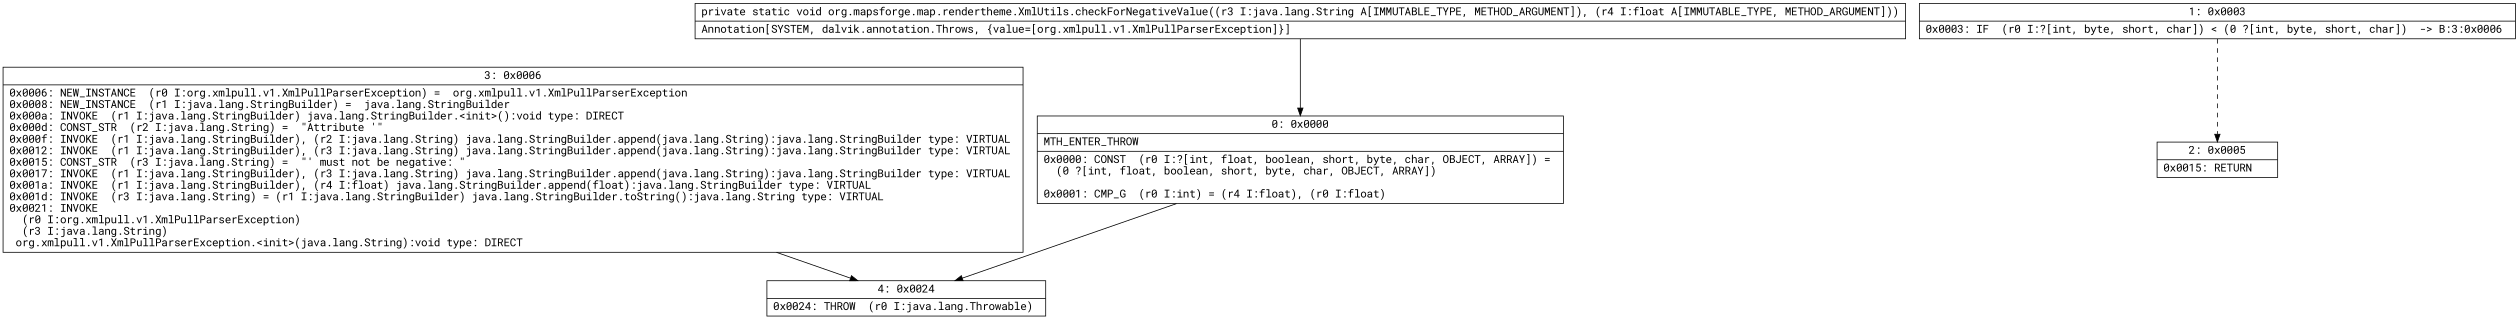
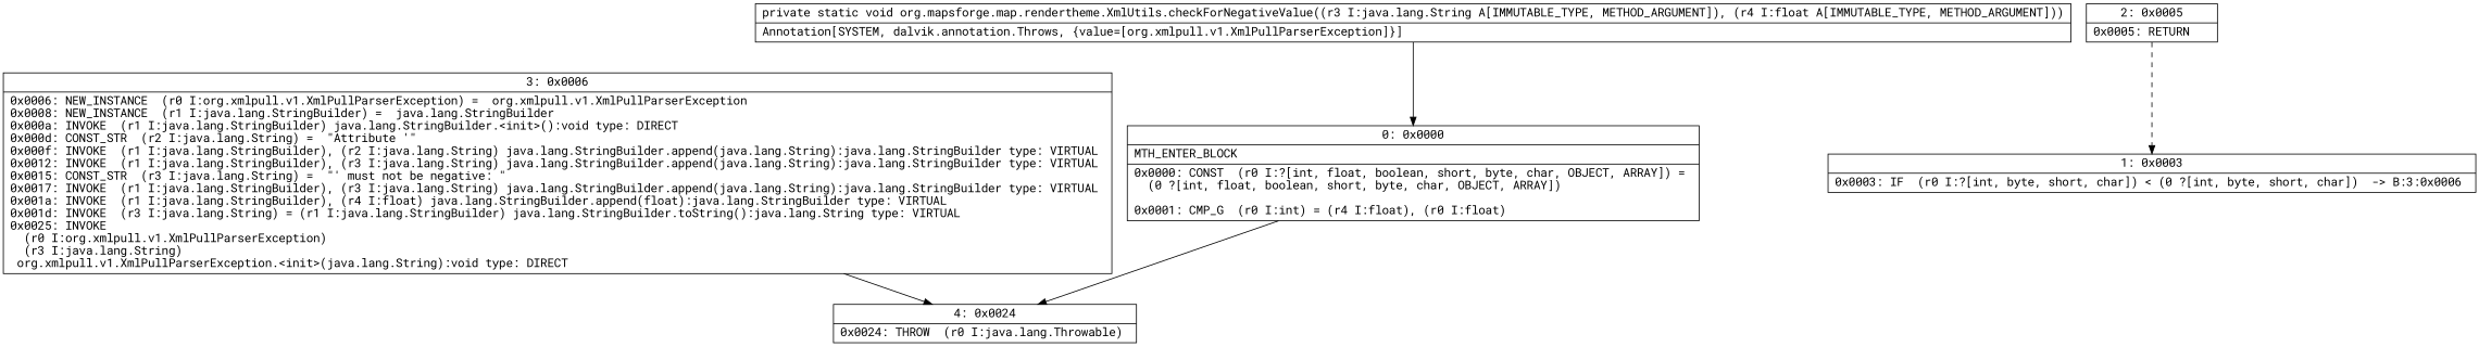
  digraph {
    fontname="Roboto Mono"
    node [fontname="Roboto Mono" shape=record]
    edge [fontname="Roboto Mono"]
-   n1 [label="{0\:\ 0x0000|MTH_ENTER_THROW\l|0x0000: CONST  (r0 I:?[int, float, boolean, short, byte, char, OBJECT, ARRAY]) = \l  (0 ?[int, float, boolean, short, byte, char, OBJECT, ARRAY])\l \l0x0001: CMP_G  (r0 I:int) = (r4 I:float), (r0 I:float) \l}"]
+   n1 [label="{0\:\ 0x0000|MTH_ENTER_BLOCK\l|0x0000: CONST  (r0 I:?[int, float, boolean, short, byte, char, OBJECT, ARRAY]) = \l  (0 ?[int, float, boolean, short, byte, char, OBJECT, ARRAY])\l \l0x0001: CMP_G  (r0 I:int) = (r4 I:float), (r0 I:float) \l}"]
    n2 [label="{4\:\ 0x0024|0x0024: THROW  (r0 I:java.lang.Throwable) \l}"]
    n3 [label="{1\:\ 0x0003|0x0003: IF  (r0 I:?[int, byte, short, char]) \< (0 ?[int, byte, short, char])  \-\> B:3:0x0006 \l}"]
-   n4 [label="{2\:\ 0x0005|0x0015: RETURN   \l}"]
-   n5 [label="{3\:\ 0x0006|0x0006: NEW_INSTANCE  (r0 I:org.xmlpull.v1.XmlPullParserException) =  org.xmlpull.v1.XmlPullParserException \l0x0008: NEW_INSTANCE  (r1 I:java.lang.StringBuilder) =  java.lang.StringBuilder \l0x000a: INVOKE  (r1 I:java.lang.StringBuilder) java.lang.StringBuilder.\<init\>():void type: DIRECT \l0x000d: CONST_STR  (r2 I:java.lang.String) =  \"Attribute '\" \l0x000f: INVOKE  (r1 I:java.lang.StringBuilder), (r2 I:java.lang.String) java.lang.StringBuilder.append(java.lang.String):java.lang.StringBuilder type: VIRTUAL \l0x0012: INVOKE  (r1 I:java.lang.StringBuilder), (r3 I:java.lang.String) java.lang.StringBuilder.append(java.lang.String):java.lang.StringBuilder type: VIRTUAL \l0x0015: CONST_STR  (r3 I:java.lang.String) =  \"' must not be negative: \" \l0x0017: INVOKE  (r1 I:java.lang.StringBuilder), (r3 I:java.lang.String) java.lang.StringBuilder.append(java.lang.String):java.lang.StringBuilder type: VIRTUAL \l0x001a: INVOKE  (r1 I:java.lang.StringBuilder), (r4 I:float) java.lang.StringBuilder.append(float):java.lang.StringBuilder type: VIRTUAL \l0x001d: INVOKE  (r3 I:java.lang.String) = (r1 I:java.lang.StringBuilder) java.lang.StringBuilder.toString():java.lang.String type: VIRTUAL \l0x0021: INVOKE  \l  (r0 I:org.xmlpull.v1.XmlPullParserException)\l  (r3 I:java.lang.String)\l org.xmlpull.v1.XmlPullParserException.\<init\>(java.lang.String):void type: DIRECT \l}"]
+   n4 [label="{2\:\ 0x0005|0x0005: RETURN   \l}"]
+   n5 [label="{3\:\ 0x0006|0x0006: NEW_INSTANCE  (r0 I:org.xmlpull.v1.XmlPullParserException) =  org.xmlpull.v1.XmlPullParserException \l0x0008: NEW_INSTANCE  (r1 I:java.lang.StringBuilder) =  java.lang.StringBuilder \l0x000a: INVOKE  (r1 I:java.lang.StringBuilder) java.lang.StringBuilder.\<init\>():void type: DIRECT \l0x000d: CONST_STR  (r2 I:java.lang.String) =  \"Attribute '\" \l0x000f: INVOKE  (r1 I:java.lang.StringBuilder), (r2 I:java.lang.String) java.lang.StringBuilder.append(java.lang.String):java.lang.StringBuilder type: VIRTUAL \l0x0012: INVOKE  (r1 I:java.lang.StringBuilder), (r3 I:java.lang.String) java.lang.StringBuilder.append(java.lang.String):java.lang.StringBuilder type: VIRTUAL \l0x0015: CONST_STR  (r3 I:java.lang.String) =  \"' must not be negative: \" \l0x0017: INVOKE  (r1 I:java.lang.StringBuilder), (r3 I:java.lang.String) java.lang.StringBuilder.append(java.lang.String):java.lang.StringBuilder type: VIRTUAL \l0x001a: INVOKE  (r1 I:java.lang.StringBuilder), (r4 I:float) java.lang.StringBuilder.append(float):java.lang.StringBuilder type: VIRTUAL \l0x001d: INVOKE  (r3 I:java.lang.String) = (r1 I:java.lang.StringBuilder) java.lang.StringBuilder.toString():java.lang.String type: VIRTUAL \l0x0025: INVOKE  \l  (r0 I:org.xmlpull.v1.XmlPullParserException)\l  (r3 I:java.lang.String)\l org.xmlpull.v1.XmlPullParserException.\<init\>(java.lang.String):void type: DIRECT \l}"]
    n6 [label="{private static void org.mapsforge.map.rendertheme.XmlUtils.checkForNegativeValue((r3 I:java.lang.String A[IMMUTABLE_TYPE, METHOD_ARGUMENT]), (r4 I:float A[IMMUTABLE_TYPE, METHOD_ARGUMENT]))  | Annotation[SYSTEM, dalvik.annotation.Throws, \{value=[org.xmlpull.v1.XmlPullParserException]\}]\l}"]
    n1 -> n2
-   n3 -> n4 [style=dashed]
+   n4 -> n3 [style=dashed]
    n5 -> n2
    n6 -> n1
  }
